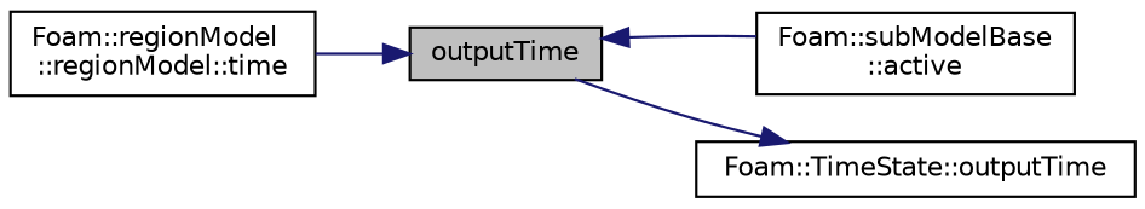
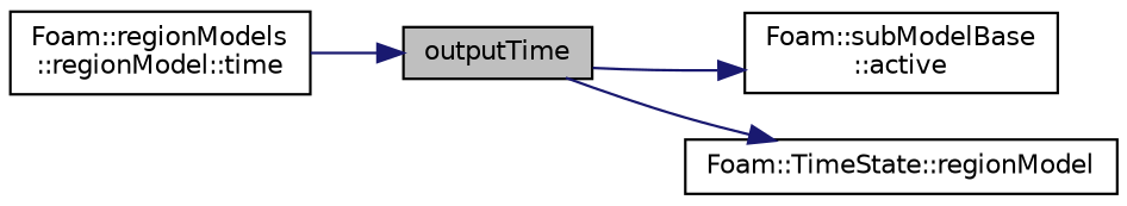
  digraph {
    rankdir=LR
    node [color=black fontname=Helvetica fontsize=10 shape=record]
    edge [color=midnightblue fontname=Helvetica fontsize=10 labelfontname=Helvetica labelfontsize=10 style=solid]
    n1 [fillcolor=grey75 fontcolor=black height=0.2 label=outputTime style=filled width=0.4]
    n2 [height=0.2 label="Foam::subModelBase\l::active" width=0.4]
-   n3 [height=0.2 label="Foam::TimeState::outputTime" width=0.4]
-   n4 [height=0.2 label="Foam::regionModel\l::regionModel::time" width=0.4]
-   n2 -> n1
+   n3 [height=0.2 label="Foam::TimeState::regionModel" width=0.4]
+   n4 [height=0.2 label="Foam::regionModels\l::regionModel::time" width=0.4]
+   n1 -> n2
    n1 -> n3
    n4 -> n1
  }
